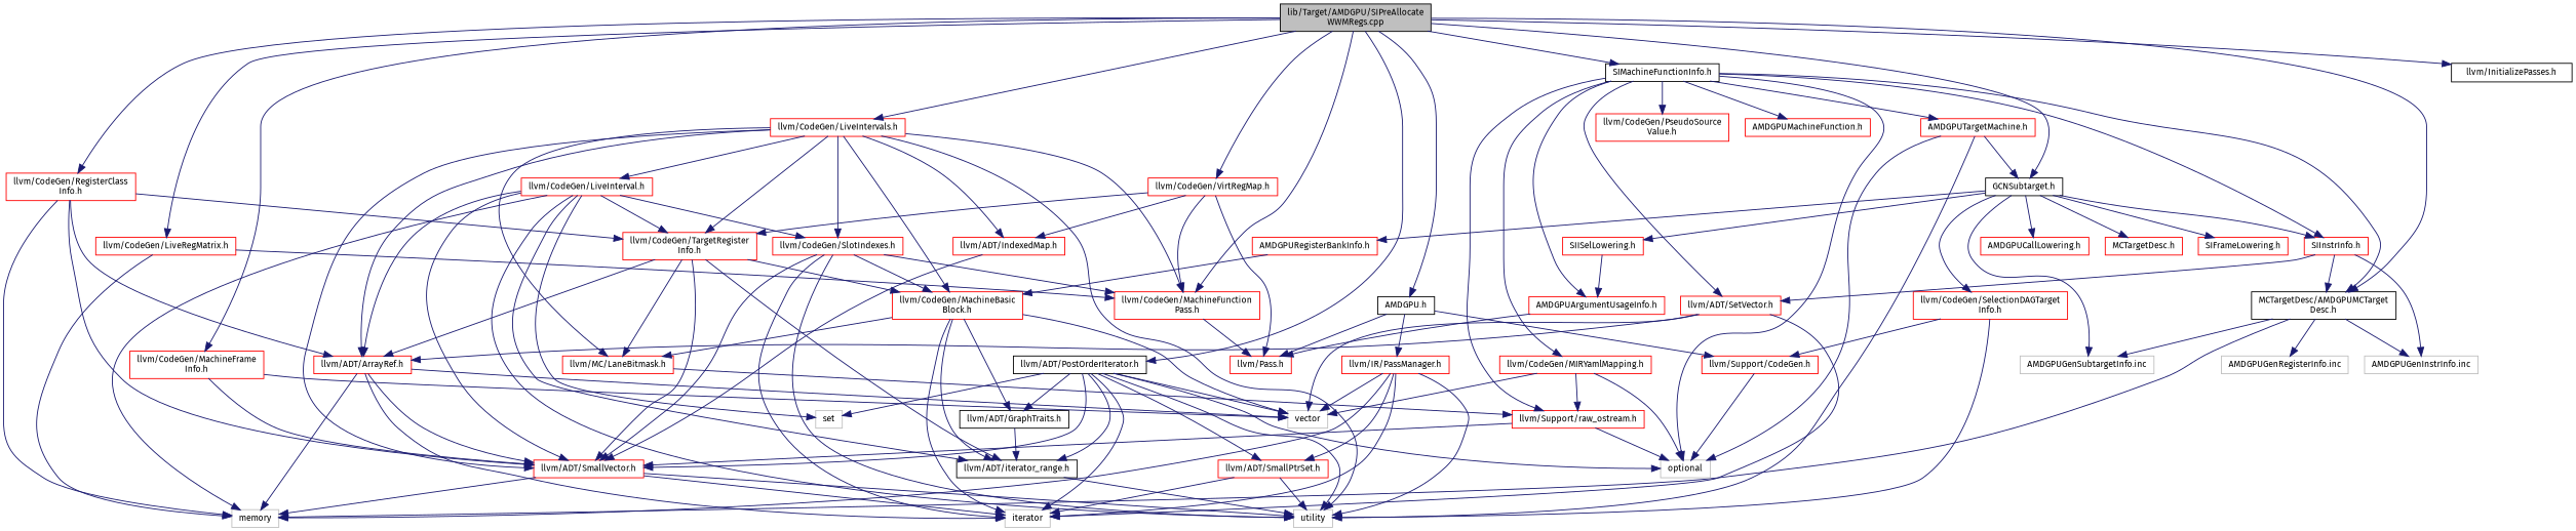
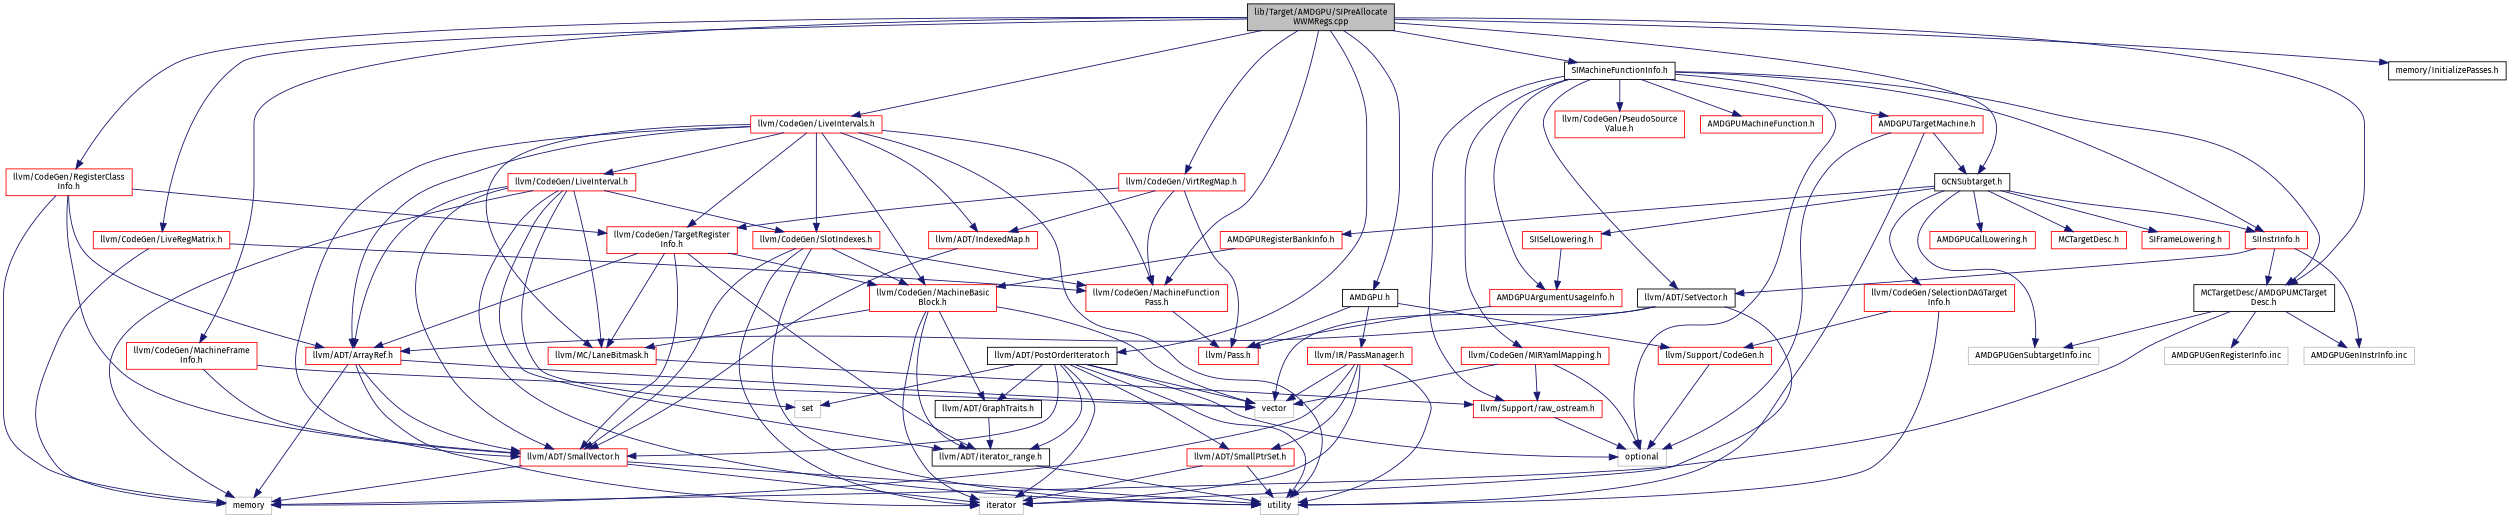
  digraph {
    fontname="Fira Sans"
    node [color=red fontname="Fira Sans" fontsize=10 shape=record]
    edge [color=midnightblue fontname="Fira Sans" fontsize=10 labelfontname=Helvetica labelfontsize=10 style=solid]
    n1 [color=black fillcolor=grey75 fontcolor=black height=0.2 label="lib/Target/AMDGPU/SIPreAllocate\lWWMRegs.cpp" style=filled width=0.4]
    n2 [color=black height=0.2 label="AMDGPU.h" width=0.4]
    n3 [color=black height=0.2 label="GCNSubtarget.h" width=0.4]
    n4 [color=black height=0.2 label="MCTargetDesc/AMDGPUMCTarget\lDesc.h" width=0.4]
    n5 [color=black height=0.2 label="SIMachineFunctionInfo.h" width=0.4]
    n6 [color=black height=0.2 label="llvm/ADT/PostOrderIterator.h" width=0.4]
    n7 [height=0.2 label="llvm/CodeGen/LiveIntervals.h" width=0.4]
    n8 [height=0.2 label="llvm/CodeGen/MachineFunction\lPass.h" width=0.4]
    n9 [height=0.2 label="llvm/CodeGen/LiveRegMatrix.h" width=0.4]
    n10 [height=0.2 label="llvm/CodeGen/MachineFrame\lInfo.h" width=0.4]
    n11 [height=0.2 label="llvm/CodeGen/RegisterClass\lInfo.h" width=0.4]
    n12 [height=0.2 label="llvm/CodeGen/VirtRegMap.h" width=0.4]
-   n13 [color=black height=0.2 label="llvm/InitializePasses.h" width=0.4]
+   n13 [color=black height=0.2 label="memory/InitializePasses.h" width=0.4]
    n14 [height=0.2 label="llvm/IR/PassManager.h" width=0.4]
    n15 [height=0.2 label="llvm/Pass.h" width=0.4]
    n16 [height=0.2 label="llvm/Support/CodeGen.h" width=0.4]
    n17 [height=0.2 label="AMDGPUCallLowering.h" width=0.4]
    n18 [height=0.2 label="AMDGPURegisterBankInfo.h" width=0.4]
    n19 [height=0.2 label="MCTargetDesc.h" width=0.4]
    n20 [height=0.2 label="SIFrameLowering.h" width=0.4]
    n21 [height=0.2 label="SIISelLowering.h" width=0.4]
    n22 [height=0.2 label="SIInstrInfo.h" width=0.4]
    n23 [color=grey75 height=0.2 label="AMDGPUGenSubtargetInfo.inc" width=0.4]
    n24 [height=0.2 label="llvm/CodeGen/SelectionDAGTarget\lInfo.h" width=0.4]
    n25 [color=grey75 height=0.2 label=memory width=0.4]
    n26 [color=grey75 height=0.2 label="AMDGPUGenInstrInfo.inc" width=0.4]
    n27 [color=grey75 height=0.2 label="AMDGPUGenRegisterInfo.inc" width=0.4]
    n28 [color=grey75 height=0.2 label=optional width=0.4]
    n29 [height=0.2 label="llvm/Support/raw_ostream.h" width=0.4]
    n30 [height=0.2 label="AMDGPUArgumentUsageInfo.h" width=0.4]
-   n31 [height=0.2 label="llvm/ADT/SetVector.h" width=0.4]
+   n31 [color=black height=0.2 label="llvm/ADT/SetVector.h" width=0.4]
    n32 [height=0.2 label="AMDGPUMachineFunction.h" width=0.4]
    n33 [height=0.2 label="AMDGPUTargetMachine.h" width=0.4]
    n34 [height=0.2 label="llvm/CodeGen/MIRYamlMapping.h" width=0.4]
    n35 [height=0.2 label="llvm/CodeGen/PseudoSource\lValue.h" width=0.4]
    n36 [height=0.2 label="llvm/ADT/SmallPtrSet.h" width=0.4]
    n37 [color=grey75 height=0.2 label=iterator width=0.4]
    n38 [color=grey75 height=0.2 label=utility width=0.4]
    n39 [color=grey75 height=0.2 label=vector width=0.4]
    n40 [color=black height=0.2 label="llvm/ADT/GraphTraits.h" width=0.4]
    n41 [color=black height=0.2 label="llvm/ADT/iterator_range.h" width=0.4]
    n42 [height=0.2 label="llvm/ADT/SmallVector.h" width=0.4]
    n43 [color=grey75 height=0.2 label=set width=0.4]
    n44 [height=0.2 label="llvm/CodeGen/MachineBasic\lBlock.h" width=0.4]
    n45 [height=0.2 label="llvm/MC/LaneBitmask.h" width=0.4]
    n46 [height=0.2 label="llvm/ADT/ArrayRef.h" width=0.4]
    n47 [height=0.2 label="llvm/ADT/IndexedMap.h" width=0.4]
    n48 [height=0.2 label="llvm/CodeGen/LiveInterval.h" width=0.4]
    n49 [height=0.2 label="llvm/CodeGen/SlotIndexes.h" width=0.4]
    n50 [height=0.2 label="llvm/CodeGen/TargetRegister\lInfo.h" width=0.4]
    n1 -> n2
    n1 -> n3
    n1 -> n4
    n1 -> n5
    n1 -> n6
    n1 -> n7
    n1 -> n8
    n1 -> n9
    n1 -> n10
    n1 -> n11
    n1 -> n12
    n1 -> n13
    n2 -> n14
    n2 -> n15
    n2 -> n16
    n3 -> n17
    n3 -> n18
    n3 -> n19
    n3 -> n20
    n3 -> n21
    n3 -> n22
    n3 -> n23
    n3 -> n24
    n4 -> n23
    n4 -> n25
    n4 -> n26
    n4 -> n27
    n5 -> n4
    n5 -> n22
    n5 -> n28
    n5 -> n29
    n5 -> n30
    n5 -> n31
    n5 -> n32
    n5 -> n33
    n5 -> n34
    n5 -> n35
    n6 -> n28
    n6 -> n36
    n6 -> n37
    n6 -> n38
    n6 -> n39
    n6 -> n40
    n6 -> n41
    n6 -> n42
    n6 -> n43
    n7 -> n8
    n7 -> n38
    n7 -> n42
    n7 -> n44
    n7 -> n45
    n7 -> n46
    n7 -> n47
    n7 -> n48
    n7 -> n49
    n7 -> n50
    n8 -> n15
    n9 -> n8
    n9 -> n25
    n10 -> n39
    n10 -> n42
    n11 -> n25
    n11 -> n42
    n11 -> n46
    n11 -> n50
    n12 -> n8
    n12 -> n15
    n12 -> n47
    n12 -> n50
    n14 -> n25
    n14 -> n36
    n14 -> n37
    n14 -> n38
    n14 -> n39
    n16 -> n28
    n18 -> n44
    n21 -> n30
    n22 -> n4
    n22 -> n26
    n22 -> n31
    n24 -> n16
    n24 -> n38
    n29 -> n28
-   n29 -> n42
    n30 -> n15
    n31 -> n37
    n31 -> n39
    n31 -> n46
    n33 -> n3
    n33 -> n28
    n33 -> n38
    n34 -> n28
    n34 -> n29
    n34 -> n39
    n36 -> n37
    n36 -> n38
    n40 -> n41
    n41 -> n38
    n42 -> n25
    n42 -> n37
    n42 -> n38
    n44 -> n37
    n44 -> n39
    n44 -> n40
    n44 -> n41
    n44 -> n45
    n45 -> n29
    n46 -> n25
    n46 -> n37
    n46 -> n39
    n46 -> n42
    n47 -> n42
    n48 -> n25
    n48 -> n38
    n48 -> n41
    n48 -> n42
    n48 -> n43
-   n48 -> n50
+   n48 -> n45
    n48 -> n46
    n48 -> n49
    n49 -> n8
    n49 -> n37
    n49 -> n38
    n49 -> n42
    n49 -> n44
    n50 -> n41
    n50 -> n42
    n50 -> n44
    n50 -> n45
    n50 -> n46
  }
